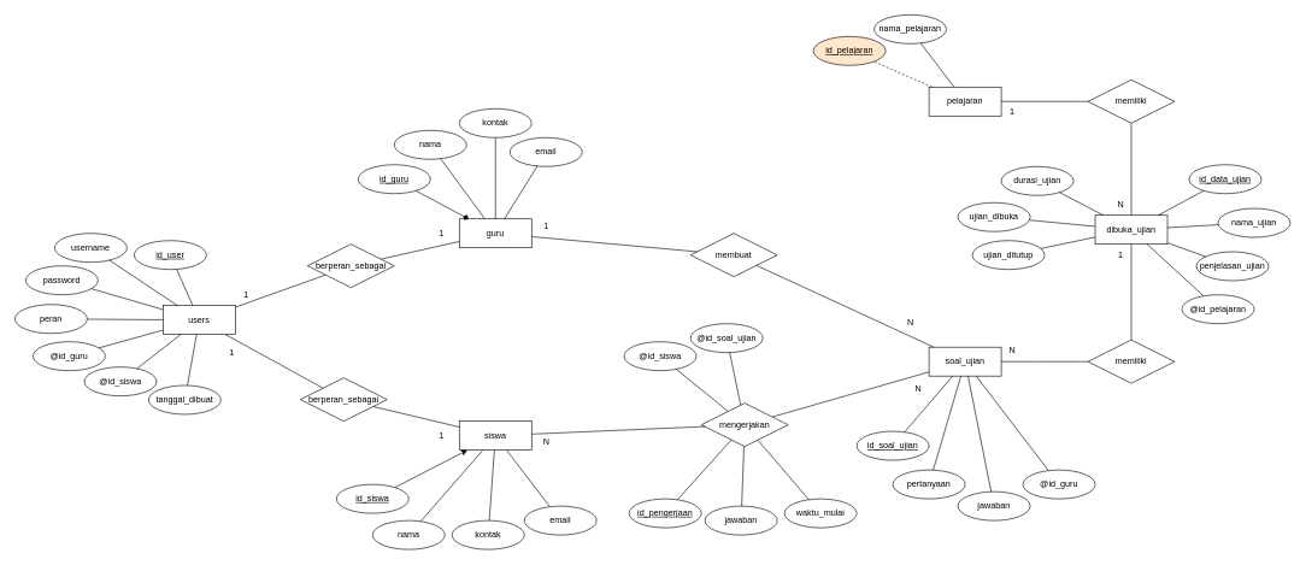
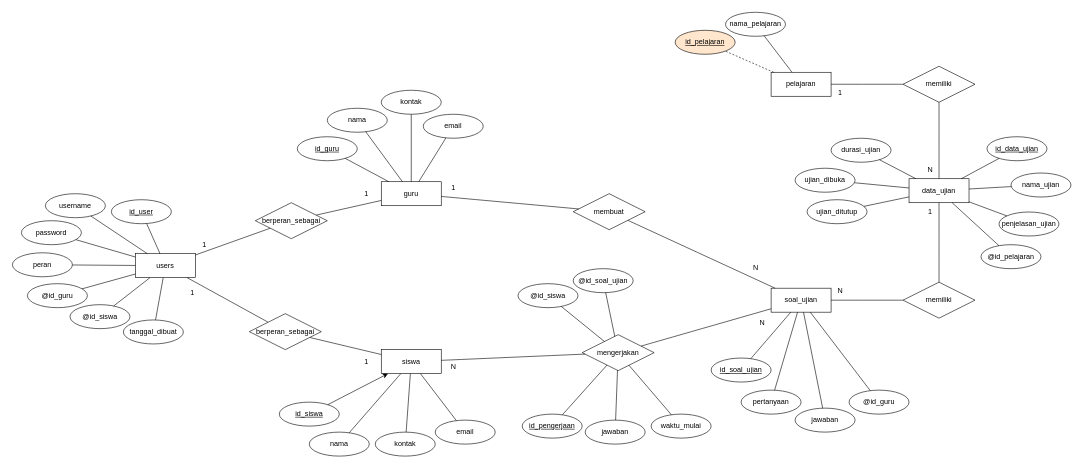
  <mxCell id="0" />
  <mxCell id="1" parent="0" />
  <mxCell id="2" value="users" style="whiteSpace=wrap;html=1;align=center;" parent="1" vertex="1"><mxGeometry x="225" y="422.5" width="100" height="40" as="geometry" /></mxCell>
  <mxCell id="3" value="guru" style="whiteSpace=wrap;html=1;align=center;" parent="1" vertex="1"><mxGeometry x="635" y="302.5" width="100" height="40" as="geometry" /></mxCell>
  <mxCell id="4" value="siswa" style="whiteSpace=wrap;html=1;align=center;" parent="1" vertex="1"><mxGeometry x="635" y="582.5" width="100" height="40" as="geometry" /></mxCell>
  <mxCell id="5" value="pelajaran" style="whiteSpace=wrap;html=1;align=center;" parent="1" vertex="1"><mxGeometry x="1285" y="120" width="100" height="40" as="geometry" /></mxCell>
- <mxCell id="6" value="dibuka_ujian" style="whiteSpace=wrap;html=1;align=center;" parent="1" vertex="1"><mxGeometry x="1515" y="297.5" width="100" height="40" as="geometry" /></mxCell>
+ <mxCell id="6" value="data_ujian" style="whiteSpace=wrap;html=1;align=center;" parent="1" vertex="1"><mxGeometry x="1515" y="297.5" width="100" height="40" as="geometry" /></mxCell>
  <mxCell id="7" value="id_user" style="ellipse;whiteSpace=wrap;html=1;align=center;fontStyle=4;" parent="1" vertex="1"><mxGeometry x="185" y="332.5" width="100" height="40" as="geometry" /></mxCell>
  <mxCell id="8" value="id_guru" style="ellipse;whiteSpace=wrap;html=1;align=center;fontStyle=4;" parent="1" vertex="1"><mxGeometry x="495" y="227.5" width="100" height="40" as="geometry" /></mxCell>
  <mxCell id="9" value="id_siswa" style="ellipse;whiteSpace=wrap;html=1;align=center;fontStyle=4;" parent="1" vertex="1"><mxGeometry x="465" y="670" width="100" height="40" as="geometry" /></mxCell>
  <mxCell id="10" value="id_data_ujian" style="ellipse;whiteSpace=wrap;html=1;align=center;fontStyle=4;" parent="1" vertex="1"><mxGeometry x="1645" y="227.5" width="100" height="40" as="geometry" /></mxCell>
  <mxCell id="11" value="" style="endArrow=none;html=1;rounded=0;" parent="1" source="7" target="2" edge="1"><mxGeometry relative="1" as="geometry"><mxPoint x="385" y="382.5" as="sourcePoint" /><mxPoint x="545" y="382.5" as="targetPoint" /></mxGeometry></mxCell>
- <mxCell id="12" value="" style="endArrow=diamond;html=1;rounded=0;" parent="1" source="8" target="3" edge="1"><mxGeometry relative="1" as="geometry"><mxPoint x="675" y="392.5" as="sourcePoint" /><mxPoint x="835" y="392.5" as="targetPoint" /></mxGeometry></mxCell>
+ <mxCell id="12" value="" style="endArrow=none;html=1;rounded=0;" parent="1" source="8" target="3" edge="1"><mxGeometry relative="1" as="geometry"><mxPoint x="675" y="392.5" as="sourcePoint" /><mxPoint x="835" y="392.5" as="targetPoint" /></mxGeometry></mxCell>
  <mxCell id="13" value="" style="endArrow=none;html=1;rounded=0;dashed=1;" parent="1" source="5" target="22" edge="1"><mxGeometry relative="1" as="geometry"><mxPoint x="1665" y="267.5" as="sourcePoint" /><mxPoint x="1992.993" y="437.383" as="targetPoint" /></mxGeometry></mxCell>
  <mxCell id="14" value="" style="endArrow=classic;html=1;rounded=0;" parent="1" source="9" target="4" edge="1"><mxGeometry relative="1" as="geometry"><mxPoint x="565" y="422.5" as="sourcePoint" /><mxPoint x="725" y="422.5" as="targetPoint" /></mxGeometry></mxCell>
  <mxCell id="15" value="" style="endArrow=none;html=1;rounded=0;" parent="1" source="6" target="10" edge="1"><mxGeometry relative="1" as="geometry"><mxPoint x="1465" y="322.5" as="sourcePoint" /><mxPoint x="1625" y="322.5" as="targetPoint" /></mxGeometry></mxCell>
  <mxCell id="16" value="" style="endArrow=none;html=1;rounded=0;" parent="1" source="2" target="24" edge="1"><mxGeometry relative="1" as="geometry"><mxPoint x="475" y="472.5" as="sourcePoint" /><mxPoint x="441.765" y="390.882" as="targetPoint" /></mxGeometry></mxCell>
  <mxCell id="17" value="" style="endArrow=none;html=1;rounded=0;" parent="1" source="24" target="3" edge="1"><mxGeometry relative="1" as="geometry"><mxPoint x="530.161" y="365.081" as="sourcePoint" /><mxPoint x="765" y="422.5" as="targetPoint" /></mxGeometry></mxCell>
  <mxCell id="18" value="" style="endArrow=none;html=1;rounded=0;" parent="1" source="2" target="23" edge="1"><mxGeometry relative="1" as="geometry"><mxPoint x="455" y="482.5" as="sourcePoint" /><mxPoint x="425.698" y="547.151" as="targetPoint" /></mxGeometry></mxCell>
  <mxCell id="19" value="" style="endArrow=none;html=1;rounded=0;" parent="1" source="23" target="4" edge="1"><mxGeometry relative="1" as="geometry"><mxPoint x="508.667" y="575.667" as="sourcePoint" /><mxPoint x="795" y="502.5" as="targetPoint" /></mxGeometry></mxCell>
  <mxCell id="20" value="1" style="text;html=1;align=center;verticalAlign=middle;resizable=0;points=[];autosize=1;strokeColor=none;fillColor=none;" parent="1" vertex="1"><mxGeometry x="325" y="392.5" width="30" height="30" as="geometry" /></mxCell>
  <mxCell id="21" value="1" style="text;html=1;align=center;verticalAlign=middle;resizable=0;points=[];autosize=1;strokeColor=none;fillColor=none;" parent="1" vertex="1"><mxGeometry x="595" y="307.5" width="30" height="30" as="geometry" /></mxCell>
  <mxCell id="22" value="id_pelajaran" style="ellipse;whiteSpace=wrap;html=1;align=center;fontStyle=4;fillColor=#ffe6cc;" parent="1" vertex="1"><mxGeometry x="1125" y="50" width="100" height="40" as="geometry" /></mxCell>
  <mxCell id="23" value="berperan_sebagai" style="shape=rhombus;perimeter=rhombusPerimeter;whiteSpace=wrap;html=1;align=center;" parent="1" vertex="1"><mxGeometry x="415" y="522.5" width="120" height="60" as="geometry" /></mxCell>
  <mxCell id="24" value="berperan_sebagai" style="shape=rhombus;perimeter=rhombusPerimeter;whiteSpace=wrap;html=1;align=center;" parent="1" vertex="1"><mxGeometry x="425" y="337.5" width="120" height="60" as="geometry" /></mxCell>
  <mxCell id="25" value="1" style="text;html=1;align=center;verticalAlign=middle;resizable=0;points=[];autosize=1;strokeColor=none;fillColor=none;" parent="1" vertex="1"><mxGeometry x="305" y="472.5" width="30" height="30" as="geometry" /></mxCell>
  <mxCell id="26" value="1" style="text;html=1;align=center;verticalAlign=middle;resizable=0;points=[];autosize=1;strokeColor=none;fillColor=none;" parent="1" vertex="1"><mxGeometry x="595" y="587.5" width="30" height="30" as="geometry" /></mxCell>
  <mxCell id="27" value="soal_ujian" style="whiteSpace=wrap;html=1;align=center;" parent="1" vertex="1"><mxGeometry x="1285" y="480" width="100" height="40" as="geometry" /></mxCell>
  <mxCell id="28" value="id_soal_ujian" style="ellipse;whiteSpace=wrap;html=1;align=center;fontStyle=4;" parent="1" vertex="1"><mxGeometry x="1185" y="596.5" width="100" height="40" as="geometry" /></mxCell>
  <mxCell id="29" value="" style="endArrow=none;html=1;rounded=0;fontSize=12;startSize=8;endSize=8;curved=1;" parent="1" source="28" target="27" edge="1"><mxGeometry relative="1" as="geometry"><mxPoint x="1265" y="640" as="sourcePoint" /><mxPoint x="1425" y="640" as="targetPoint" /></mxGeometry></mxCell>
  <mxCell id="30" value="membuat" style="shape=rhombus;perimeter=rhombusPerimeter;whiteSpace=wrap;html=1;align=center;" parent="1" vertex="1"><mxGeometry x="955" y="322.5" width="120" height="60" as="geometry" /></mxCell>
  <mxCell id="31" value="" style="endArrow=none;html=1;rounded=0;fontSize=12;startSize=8;endSize=8;curved=1;" parent="1" source="3" target="30" edge="1"><mxGeometry relative="1" as="geometry"><mxPoint x="915" y="330" as="sourcePoint" /><mxPoint x="1065" y="430" as="targetPoint" /></mxGeometry></mxCell>
  <mxCell id="32" value="" style="endArrow=none;html=1;rounded=0;fontSize=12;startSize=8;endSize=8;curved=1;" parent="1" source="30" target="27" edge="1"><mxGeometry relative="1" as="geometry"><mxPoint x="1015" y="520" as="sourcePoint" /><mxPoint x="1175" y="520" as="targetPoint" /></mxGeometry></mxCell>
  <mxCell id="33" value="mengerjakan" style="shape=rhombus;perimeter=rhombusPerimeter;whiteSpace=wrap;html=1;align=center;" parent="1" vertex="1"><mxGeometry x="970" y="557.5" width="120" height="60" as="geometry" /></mxCell>
  <mxCell id="34" value="" style="endArrow=none;html=1;rounded=0;fontSize=12;startSize=8;endSize=8;curved=1;" parent="1" source="4" target="33" edge="1"><mxGeometry relative="1" as="geometry"><mxPoint x="1005" y="670" as="sourcePoint" /><mxPoint x="1165" y="670" as="targetPoint" /></mxGeometry></mxCell>
  <mxCell id="35" value="" style="endArrow=none;html=1;rounded=0;fontSize=12;startSize=8;endSize=8;curved=1;" parent="1" source="33" target="27" edge="1"><mxGeometry relative="1" as="geometry"><mxPoint x="1185" y="650" as="sourcePoint" /><mxPoint x="1345" y="650" as="targetPoint" /></mxGeometry></mxCell>
  <mxCell id="36" value="memiliki" style="shape=rhombus;perimeter=rhombusPerimeter;whiteSpace=wrap;html=1;align=center;" parent="1" vertex="1"><mxGeometry x="1505" y="470" width="120" height="60" as="geometry" /></mxCell>
  <mxCell id="37" value="" style="endArrow=none;html=1;rounded=0;fontSize=12;startSize=8;endSize=8;curved=1;" parent="1" source="36" target="27" edge="1"><mxGeometry relative="1" as="geometry"><mxPoint x="1425" y="470" as="sourcePoint" /><mxPoint x="1585" y="470" as="targetPoint" /></mxGeometry></mxCell>
  <mxCell id="38" value="" style="endArrow=none;html=1;rounded=0;fontSize=12;startSize=8;endSize=8;curved=1;" parent="1" source="6" target="36" edge="1"><mxGeometry relative="1" as="geometry"><mxPoint x="1365" y="422.5" as="sourcePoint" /><mxPoint x="1525" y="422.5" as="targetPoint" /></mxGeometry></mxCell>
  <mxCell id="39" value="" style="endArrow=none;html=1;rounded=0;fontSize=12;startSize=8;endSize=8;curved=1;" parent="1" source="6" target="40" edge="1"><mxGeometry relative="1" as="geometry"><mxPoint x="1725" y="552.5" as="sourcePoint" /><mxPoint x="1955" y="312.5" as="targetPoint" /></mxGeometry></mxCell>
  <mxCell id="40" value="memiliki" style="shape=rhombus;perimeter=rhombusPerimeter;whiteSpace=wrap;html=1;align=center;" parent="1" vertex="1"><mxGeometry x="1505" y="110" width="120" height="60" as="geometry" /></mxCell>
  <mxCell id="41" value="" style="endArrow=none;html=1;rounded=0;fontSize=12;startSize=8;endSize=8;curved=1;" parent="1" source="40" target="5" edge="1"><mxGeometry relative="1" as="geometry"><mxPoint x="1955" y="292.5" as="sourcePoint" /><mxPoint x="2045" y="337.5" as="targetPoint" /></mxGeometry></mxCell>
  <mxCell id="42" value="1" style="text;html=1;align=center;verticalAlign=middle;resizable=0;points=[];autosize=1;strokeColor=none;fillColor=none;fontSize=12;" parent="1" vertex="1"><mxGeometry x="740" y="298" width="30" height="30" as="geometry" /></mxCell>
  <mxCell id="43" value="N" style="text;html=1;align=center;verticalAlign=middle;resizable=0;points=[];autosize=1;strokeColor=none;fillColor=none;fontSize=12;" parent="1" vertex="1"><mxGeometry x="1244" y="431" width="30" height="30" as="geometry" /></mxCell>
  <mxCell id="44" value="N" style="text;html=1;align=center;verticalAlign=middle;resizable=0;points=[];autosize=1;strokeColor=none;fillColor=none;fontSize=12;" parent="1" vertex="1"><mxGeometry x="740" y="596.5" width="30" height="30" as="geometry" /></mxCell>
  <mxCell id="45" value="N" style="text;html=1;align=center;verticalAlign=middle;resizable=0;points=[];autosize=1;strokeColor=none;fillColor=none;fontSize=12;" parent="1" vertex="1"><mxGeometry x="1255" y="522.5" width="30" height="30" as="geometry" /></mxCell>
  <mxCell id="46" value="id_pengerjaan" style="ellipse;whiteSpace=wrap;html=1;align=center;fontStyle=4;" parent="1" vertex="1"><mxGeometry x="870" y="690" width="100" height="40" as="geometry" /></mxCell>
  <mxCell id="47" value="" style="endArrow=none;html=1;rounded=0;" parent="1" source="33" target="46" edge="1"><mxGeometry relative="1" as="geometry"><mxPoint x="1085" y="650" as="sourcePoint" /><mxPoint x="1245" y="650" as="targetPoint" /></mxGeometry></mxCell>
  <mxCell id="48" value="N" style="text;html=1;align=center;verticalAlign=middle;resizable=0;points=[];autosize=1;strokeColor=none;fillColor=none;" parent="1" vertex="1"><mxGeometry x="1385" y="470" width="30" height="30" as="geometry" /></mxCell>
  <mxCell id="49" value="1" style="text;html=1;align=center;verticalAlign=middle;resizable=0;points=[];autosize=1;strokeColor=none;fillColor=none;" parent="1" vertex="1"><mxGeometry x="1535" y="337.5" width="30" height="30" as="geometry" /></mxCell>
  <mxCell id="50" value="N" style="text;html=1;align=center;verticalAlign=middle;resizable=0;points=[];autosize=1;strokeColor=none;fillColor=none;" parent="1" vertex="1"><mxGeometry x="1535" y="267.5" width="30" height="30" as="geometry" /></mxCell>
  <mxCell id="51" value="1" style="text;html=1;align=center;verticalAlign=middle;resizable=0;points=[];autosize=1;strokeColor=none;fillColor=none;" parent="1" vertex="1"><mxGeometry x="1385" y="140" width="30" height="30" as="geometry" /></mxCell>
  <mxCell id="52" value="password" style="ellipse;whiteSpace=wrap;html=1;align=center;" parent="1" vertex="1"><mxGeometry x="35" y="367.5" width="100" height="40" as="geometry" /></mxCell>
  <mxCell id="53" value="username" style="ellipse;whiteSpace=wrap;html=1;align=center;" parent="1" vertex="1"><mxGeometry x="75" y="322.5" width="100" height="40" as="geometry" /></mxCell>
  <mxCell id="54" value="peran" style="ellipse;whiteSpace=wrap;html=1;align=center;" parent="1" vertex="1"><mxGeometry x="20" y="421" width="100" height="40" as="geometry" /></mxCell>
  <mxCell id="55" value="" style="endArrow=none;html=1;rounded=0;" parent="1" source="54" target="2" edge="1"><mxGeometry relative="1" as="geometry"><mxPoint x="45" y="570" as="sourcePoint" /><mxPoint x="205" y="570" as="targetPoint" /></mxGeometry></mxCell>
  <mxCell id="56" value="" style="endArrow=none;html=1;rounded=0;" parent="1" source="52" target="2" edge="1"><mxGeometry relative="1" as="geometry"><mxPoint x="165" y="550" as="sourcePoint" /><mxPoint x="325" y="550" as="targetPoint" /></mxGeometry></mxCell>
  <mxCell id="57" value="" style="endArrow=none;html=1;rounded=0;" parent="1" source="2" target="53" edge="1"><mxGeometry relative="1" as="geometry"><mxPoint x="15" y="280" as="sourcePoint" /><mxPoint x="175" y="280" as="targetPoint" /></mxGeometry></mxCell>
  <mxCell id="58" value="@id_guru" style="ellipse;whiteSpace=wrap;html=1;align=center;" vertex="1" parent="1"><mxGeometry x="45" y="472.5" width="100" height="40" as="geometry" /></mxCell>
  <mxCell id="59" value="" style="endArrow=none;html=1;rounded=0;" edge="1" parent="1" source="2" target="58"><mxGeometry relative="1" as="geometry"><mxPoint x="225" y="540" as="sourcePoint" /><mxPoint x="385" y="540" as="targetPoint" /></mxGeometry></mxCell>
  <mxCell id="60" value="@id_siswa" style="ellipse;whiteSpace=wrap;html=1;align=center;" vertex="1" parent="1"><mxGeometry x="116" y="507.5" width="100" height="40" as="geometry" /></mxCell>
  <mxCell id="61" value="" style="endArrow=none;html=1;rounded=0;" edge="1" parent="1" source="2" target="60"><mxGeometry relative="1" as="geometry"><mxPoint x="245" y="560" as="sourcePoint" /><mxPoint x="405" y="560" as="targetPoint" /></mxGeometry></mxCell>
  <mxCell id="62" value="tanggal_dibuat" style="ellipse;whiteSpace=wrap;html=1;align=center;" vertex="1" parent="1"><mxGeometry x="205" y="533" width="100" height="40" as="geometry" /></mxCell>
  <mxCell id="63" value="" style="endArrow=none;html=1;rounded=0;" edge="1" parent="1" source="2" target="62"><mxGeometry relative="1" as="geometry"><mxPoint x="255" y="610" as="sourcePoint" /><mxPoint x="415" y="610" as="targetPoint" /></mxGeometry></mxCell>
  <mxCell id="64" value="nama" style="ellipse;whiteSpace=wrap;html=1;align=center;" vertex="1" parent="1"><mxGeometry x="515" y="720" width="100" height="40" as="geometry" /></mxCell>
  <mxCell id="65" value="kontak" style="ellipse;whiteSpace=wrap;html=1;align=center;" vertex="1" parent="1"><mxGeometry x="625" y="720" width="100" height="40" as="geometry" /></mxCell>
  <mxCell id="66" value="email" style="ellipse;whiteSpace=wrap;html=1;align=center;" vertex="1" parent="1"><mxGeometry x="725" y="700" width="100" height="40" as="geometry" /></mxCell>
  <mxCell id="67" value="" style="endArrow=none;html=1;rounded=0;" edge="1" parent="1" source="4" target="64"><mxGeometry relative="1" as="geometry"><mxPoint x="275" y="620" as="sourcePoint" /><mxPoint x="435" y="620" as="targetPoint" /></mxGeometry></mxCell>
  <mxCell id="68" value="" style="endArrow=none;html=1;rounded=0;" edge="1" parent="1" source="4" target="65"><mxGeometry relative="1" as="geometry"><mxPoint x="565" y="830" as="sourcePoint" /><mxPoint x="725" y="830" as="targetPoint" /></mxGeometry></mxCell>
  <mxCell id="69" value="" style="endArrow=none;html=1;rounded=0;" edge="1" parent="1" source="4" target="66"><mxGeometry relative="1" as="geometry"><mxPoint x="745" y="810" as="sourcePoint" /><mxPoint x="905" y="810" as="targetPoint" /></mxGeometry></mxCell>
  <mxCell id="70" value="nama" style="ellipse;whiteSpace=wrap;html=1;align=center;" vertex="1" parent="1"><mxGeometry x="545" y="180" width="100" height="40" as="geometry" /></mxCell>
  <mxCell id="71" value="kontak" style="ellipse;whiteSpace=wrap;html=1;align=center;" vertex="1" parent="1"><mxGeometry x="635" y="150" width="100" height="40" as="geometry" /></mxCell>
  <mxCell id="72" value="email" style="ellipse;whiteSpace=wrap;html=1;align=center;" vertex="1" parent="1"><mxGeometry x="705" y="190" width="100" height="40" as="geometry" /></mxCell>
  <mxCell id="73" value="" style="endArrow=none;html=1;rounded=0;" edge="1" parent="1" source="70" target="3"><mxGeometry relative="1" as="geometry"><mxPoint x="295" y="170" as="sourcePoint" /><mxPoint x="455" y="170" as="targetPoint" /></mxGeometry></mxCell>
  <mxCell id="74" value="" style="endArrow=none;html=1;rounded=0;" edge="1" parent="1" source="71" target="3"><mxGeometry relative="1" as="geometry"><mxPoint x="255" y="180" as="sourcePoint" /><mxPoint x="415" y="180" as="targetPoint" /></mxGeometry></mxCell>
  <mxCell id="75" value="" style="endArrow=none;html=1;rounded=0;" edge="1" parent="1" source="3" target="72"><mxGeometry relative="1" as="geometry"><mxPoint x="315" y="200" as="sourcePoint" /><mxPoint x="475" y="200" as="targetPoint" /></mxGeometry></mxCell>
  <mxCell id="76" value="nama_pelajaran" style="ellipse;whiteSpace=wrap;html=1;align=center;" vertex="1" parent="1"><mxGeometry x="1209" y="20" width="100" height="40" as="geometry" /></mxCell>
  <mxCell id="77" value="" style="endArrow=none;html=1;rounded=0;" edge="1" parent="1" source="76" target="5"><mxGeometry relative="1" as="geometry"><mxPoint x="1165" y="230" as="sourcePoint" /><mxPoint x="1325" y="230" as="targetPoint" /></mxGeometry></mxCell>
  <mxCell id="78" value="nama_ujian" style="ellipse;whiteSpace=wrap;html=1;align=center;" vertex="1" parent="1"><mxGeometry x="1685" y="288" width="100" height="40" as="geometry" /></mxCell>
- <mxCell id="79" value="penjelasan_ujian" style="ellipse;whiteSpace=wrap;html=1;align=center;" vertex="1" parent="1"><mxGeometry x="1655" y="348" width="100" height="40" as="geometry" /></mxCell>
+ <mxCell id="79" value="penjelasan_ujian" style="ellipse;whiteSpace=wrap;html=1;align=center;" vertex="1" parent="1"><mxGeometry x="1665" y="353" width="100" height="40" as="geometry" /></mxCell>
  <mxCell id="80" value="durasi_ujian" style="ellipse;whiteSpace=wrap;html=1;align=center;" vertex="1" parent="1"><mxGeometry x="1385" y="230" width="100" height="40" as="geometry" /></mxCell>
  <mxCell id="81" value="ujian_dibuka" style="ellipse;whiteSpace=wrap;html=1;align=center;" vertex="1" parent="1"><mxGeometry x="1325" y="280" width="100" height="40" as="geometry" /></mxCell>
  <mxCell id="82" value="ujian_ditutup" style="ellipse;whiteSpace=wrap;html=1;align=center;" vertex="1" parent="1"><mxGeometry x="1345" y="332.5" width="100" height="40" as="geometry" /></mxCell>
  <mxCell id="83" value="" style="endArrow=none;html=1;rounded=0;" edge="1" parent="1" source="80" target="6"><mxGeometry relative="1" as="geometry"><mxPoint x="1375" y="420" as="sourcePoint" /><mxPoint x="1535" y="420" as="targetPoint" /></mxGeometry></mxCell>
  <mxCell id="84" value="" style="endArrow=none;html=1;rounded=0;" edge="1" parent="1" source="81" target="6"><mxGeometry relative="1" as="geometry"><mxPoint x="1315" y="410" as="sourcePoint" /><mxPoint x="1475" y="410" as="targetPoint" /></mxGeometry></mxCell>
  <mxCell id="85" value="" style="endArrow=none;html=1;rounded=0;" edge="1" parent="1" source="82" target="6"><mxGeometry relative="1" as="geometry"><mxPoint x="1275" y="420" as="sourcePoint" /><mxPoint x="1435" y="420" as="targetPoint" /></mxGeometry></mxCell>
  <mxCell id="86" value="" style="endArrow=none;html=1;rounded=0;" edge="1" parent="1" source="6" target="79"><mxGeometry relative="1" as="geometry"><mxPoint x="1655" y="420" as="sourcePoint" /><mxPoint x="1815" y="420" as="targetPoint" /></mxGeometry></mxCell>
  <mxCell id="87" value="" style="endArrow=none;html=1;rounded=0;" edge="1" parent="1" source="6" target="78"><mxGeometry relative="1" as="geometry"><mxPoint x="1795" y="440" as="sourcePoint" /><mxPoint x="1955" y="440" as="targetPoint" /></mxGeometry></mxCell>
  <mxCell id="88" value="@id_pelajaran" style="ellipse;whiteSpace=wrap;html=1;align=center;" vertex="1" parent="1"><mxGeometry x="1635" y="407.5" width="100" height="40" as="geometry" /></mxCell>
  <mxCell id="89" value="" style="endArrow=none;html=1;rounded=0;" edge="1" parent="1" source="6" target="88"><mxGeometry relative="1" as="geometry"><mxPoint x="1645" y="460" as="sourcePoint" /><mxPoint x="1805" y="460" as="targetPoint" /></mxGeometry></mxCell>
  <mxCell id="90" value="@id_guru" style="ellipse;whiteSpace=wrap;html=1;align=center;" vertex="1" parent="1"><mxGeometry x="1415" y="650" width="100" height="40" as="geometry" /></mxCell>
  <mxCell id="91" value="" style="endArrow=none;html=1;rounded=0;" edge="1" parent="1" source="27" target="90"><mxGeometry relative="1" as="geometry"><mxPoint x="1335" y="720" as="sourcePoint" /><mxPoint x="1495" y="720" as="targetPoint" /></mxGeometry></mxCell>
  <mxCell id="92" value="pertanyaan" style="ellipse;whiteSpace=wrap;html=1;align=center;" vertex="1" parent="1"><mxGeometry x="1235" y="650" width="100" height="40" as="geometry" /></mxCell>
  <mxCell id="93" value="" style="endArrow=none;html=1;rounded=0;" edge="1" parent="1" source="27" target="92"><mxGeometry relative="1" as="geometry"><mxPoint x="1425" y="720" as="sourcePoint" /><mxPoint x="1585" y="720" as="targetPoint" /></mxGeometry></mxCell>
  <mxCell id="94" value="jawaban" style="ellipse;whiteSpace=wrap;html=1;align=center;" vertex="1" parent="1"><mxGeometry x="1325" y="680" width="100" height="40" as="geometry" /></mxCell>
  <mxCell id="95" value="" style="endArrow=none;html=1;rounded=0;" edge="1" parent="1" source="27" target="94"><mxGeometry relative="1" as="geometry"><mxPoint x="1515" y="760" as="sourcePoint" /><mxPoint x="1675" y="760" as="targetPoint" /></mxGeometry></mxCell>
  <mxCell id="96" value="jawaban" style="ellipse;whiteSpace=wrap;html=1;align=center;" vertex="1" parent="1"><mxGeometry x="975" y="700" width="100" height="40" as="geometry" /></mxCell>
  <mxCell id="97" value="waktu_mulai" style="ellipse;whiteSpace=wrap;html=1;align=center;" vertex="1" parent="1"><mxGeometry x="1085" y="690" width="100" height="40" as="geometry" /></mxCell>
  <mxCell id="98" value="" style="endArrow=none;html=1;rounded=0;" edge="1" parent="1" source="33" target="96"><mxGeometry relative="1" as="geometry"><mxPoint x="923" y="791" as="sourcePoint" /><mxPoint x="1083" y="791" as="targetPoint" /></mxGeometry></mxCell>
  <mxCell id="99" value="" style="endArrow=none;html=1;rounded=0;" edge="1" parent="1" source="33" target="97"><mxGeometry relative="1" as="geometry"><mxPoint x="1163" y="781" as="sourcePoint" /><mxPoint x="1323" y="781" as="targetPoint" /></mxGeometry></mxCell>
  <mxCell id="100" value="@id_siswa" style="ellipse;whiteSpace=wrap;html=1;align=center;" vertex="1" parent="1"><mxGeometry x="863" y="472.5" width="100" height="40" as="geometry" /></mxCell>
  <mxCell id="101" value="@id_soal_ujian" style="ellipse;whiteSpace=wrap;html=1;align=center;" vertex="1" parent="1"><mxGeometry x="955" y="447.5" width="100" height="40" as="geometry" /></mxCell>
  <mxCell id="102" value="" style="endArrow=none;html=1;rounded=0;" edge="1" parent="1" source="33" target="100"><mxGeometry relative="1" as="geometry"><mxPoint x="763" y="431" as="sourcePoint" /><mxPoint x="923" y="431" as="targetPoint" /></mxGeometry></mxCell>
  <mxCell id="103" value="" style="endArrow=none;html=1;rounded=0;" edge="1" parent="1" source="33" target="101"><mxGeometry relative="1" as="geometry"><mxPoint x="753" y="411" as="sourcePoint" /><mxPoint y="411" as="targetPoint" x="913" /></mxGeometry></mxCell>
